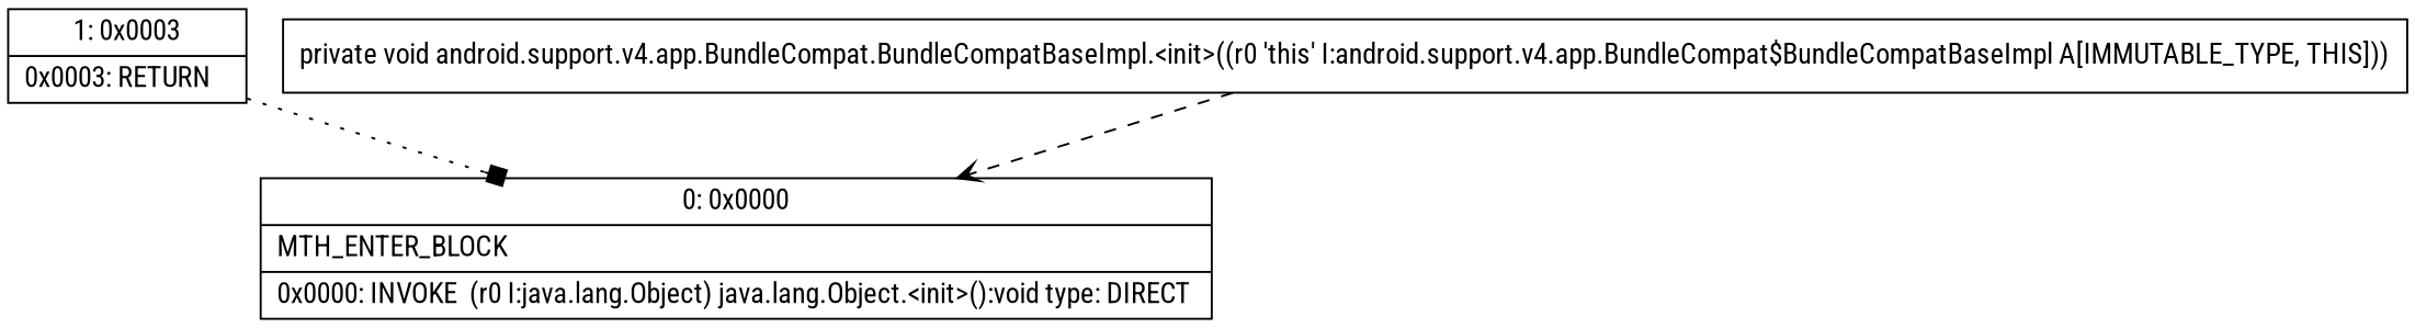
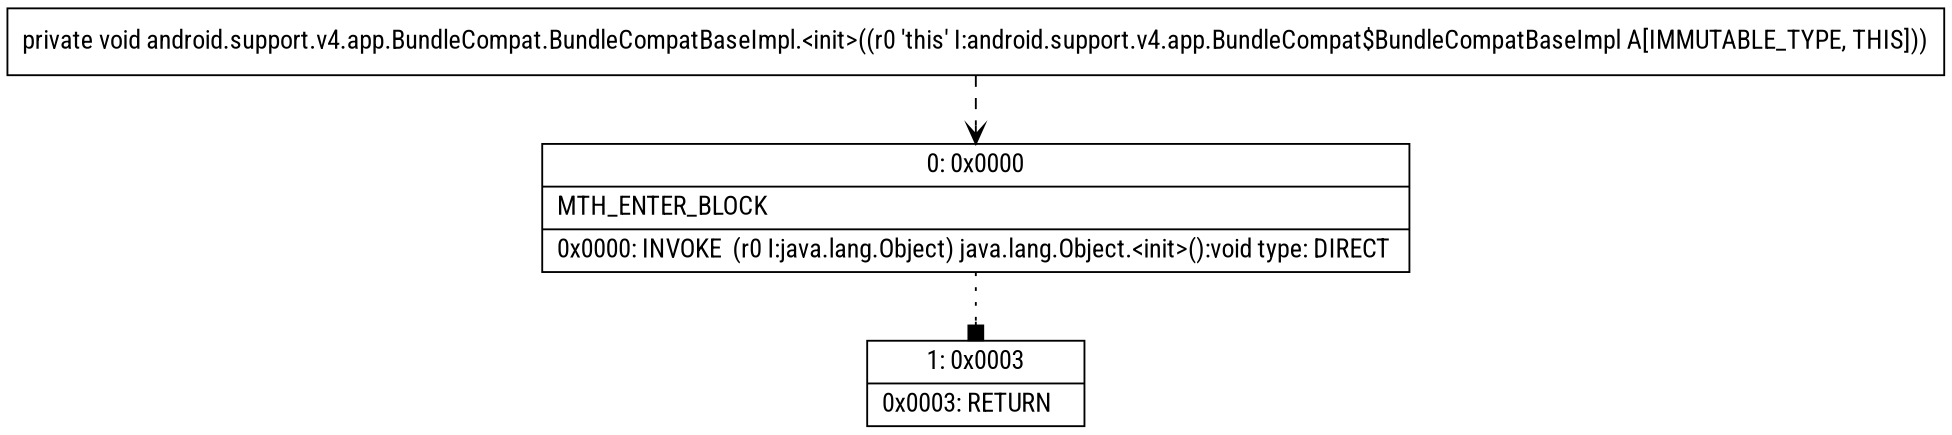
  digraph {
    fontname="Roboto Condensed"
    node [shape=record fontname="Roboto Condensed"]
    edge [fontname="Roboto Condensed"]
    n1 [label="{0\:\ 0x0000|MTH_ENTER_BLOCK\l|0x0000: INVOKE  (r0 I:java.lang.Object) java.lang.Object.\<init\>():void type: DIRECT \l}"]
    n2 [label="{1\:\ 0x0003|0x0003: RETURN   \l}"]
    n3 [label="{private void android.support.v4.app.BundleCompat.BundleCompatBaseImpl.\<init\>((r0 'this' I:android.support.v4.app.BundleCompat$BundleCompatBaseImpl A[IMMUTABLE_TYPE, THIS])) }"]
-   n2 -> n1 [style=dotted arrowhead=box]
+   n1 -> n2 [style=dotted arrowhead=box]
    n3 -> n1 [style=dashed arrowhead=vee]
  }
